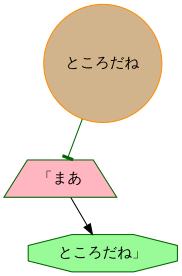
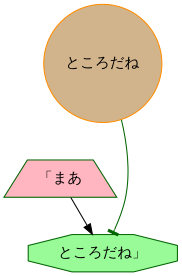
  digraph {
    fontname=Nunito
    node [color=darkgreen fontname=Nunito style=filled]
    edge [fontname=Nunito]
    n1 [fillcolor=lightpink label="「まあ" shape=trapezium]
    n2 [fillcolor=palegreen label="ところだね」" shape=octagon]
    n3 [color=darkorange fillcolor=tan label="ところだね" shape=circle]
    n1 -> n2 [arrowhead=normal color=black]
-   n3 -> n1 [arrowhead=tee color=darkgreen]
+   n3 -> n2 [arrowhead=tee color=darkgreen]
  }
